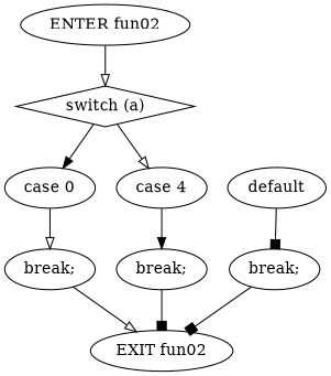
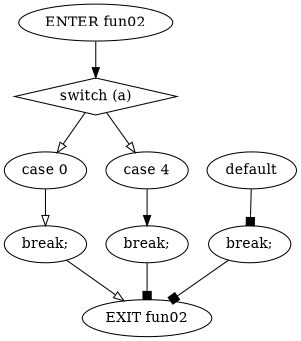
  digraph {
    edge [arrowhead=onormal]
    n1 [label="ENTER fun02"]
    n2 [label="switch (a)" shape=diamond]
    n3 [label="case 0"]
    n4 [label="case 4"]
    n5 [label="EXIT fun02"]
    n6 [label="break;"]
    n7 [label="break;"]
    n8 [label=default]
    n9 [label="break;"]
-   n1 -> n2
-   n2 -> n3 [arrowhead=normal]
+   n1 -> n2 [arrowhead=normal]
+   n2 -> n3
    n2 -> n4
    n3 -> n6
    n4 -> n7 [arrowhead=normal]
    n6 -> n5
    n7 -> n5 [arrowhead=box]
    n8 -> n9 [arrowhead=box]
    n9 -> n5 [arrowhead=box]
  }
